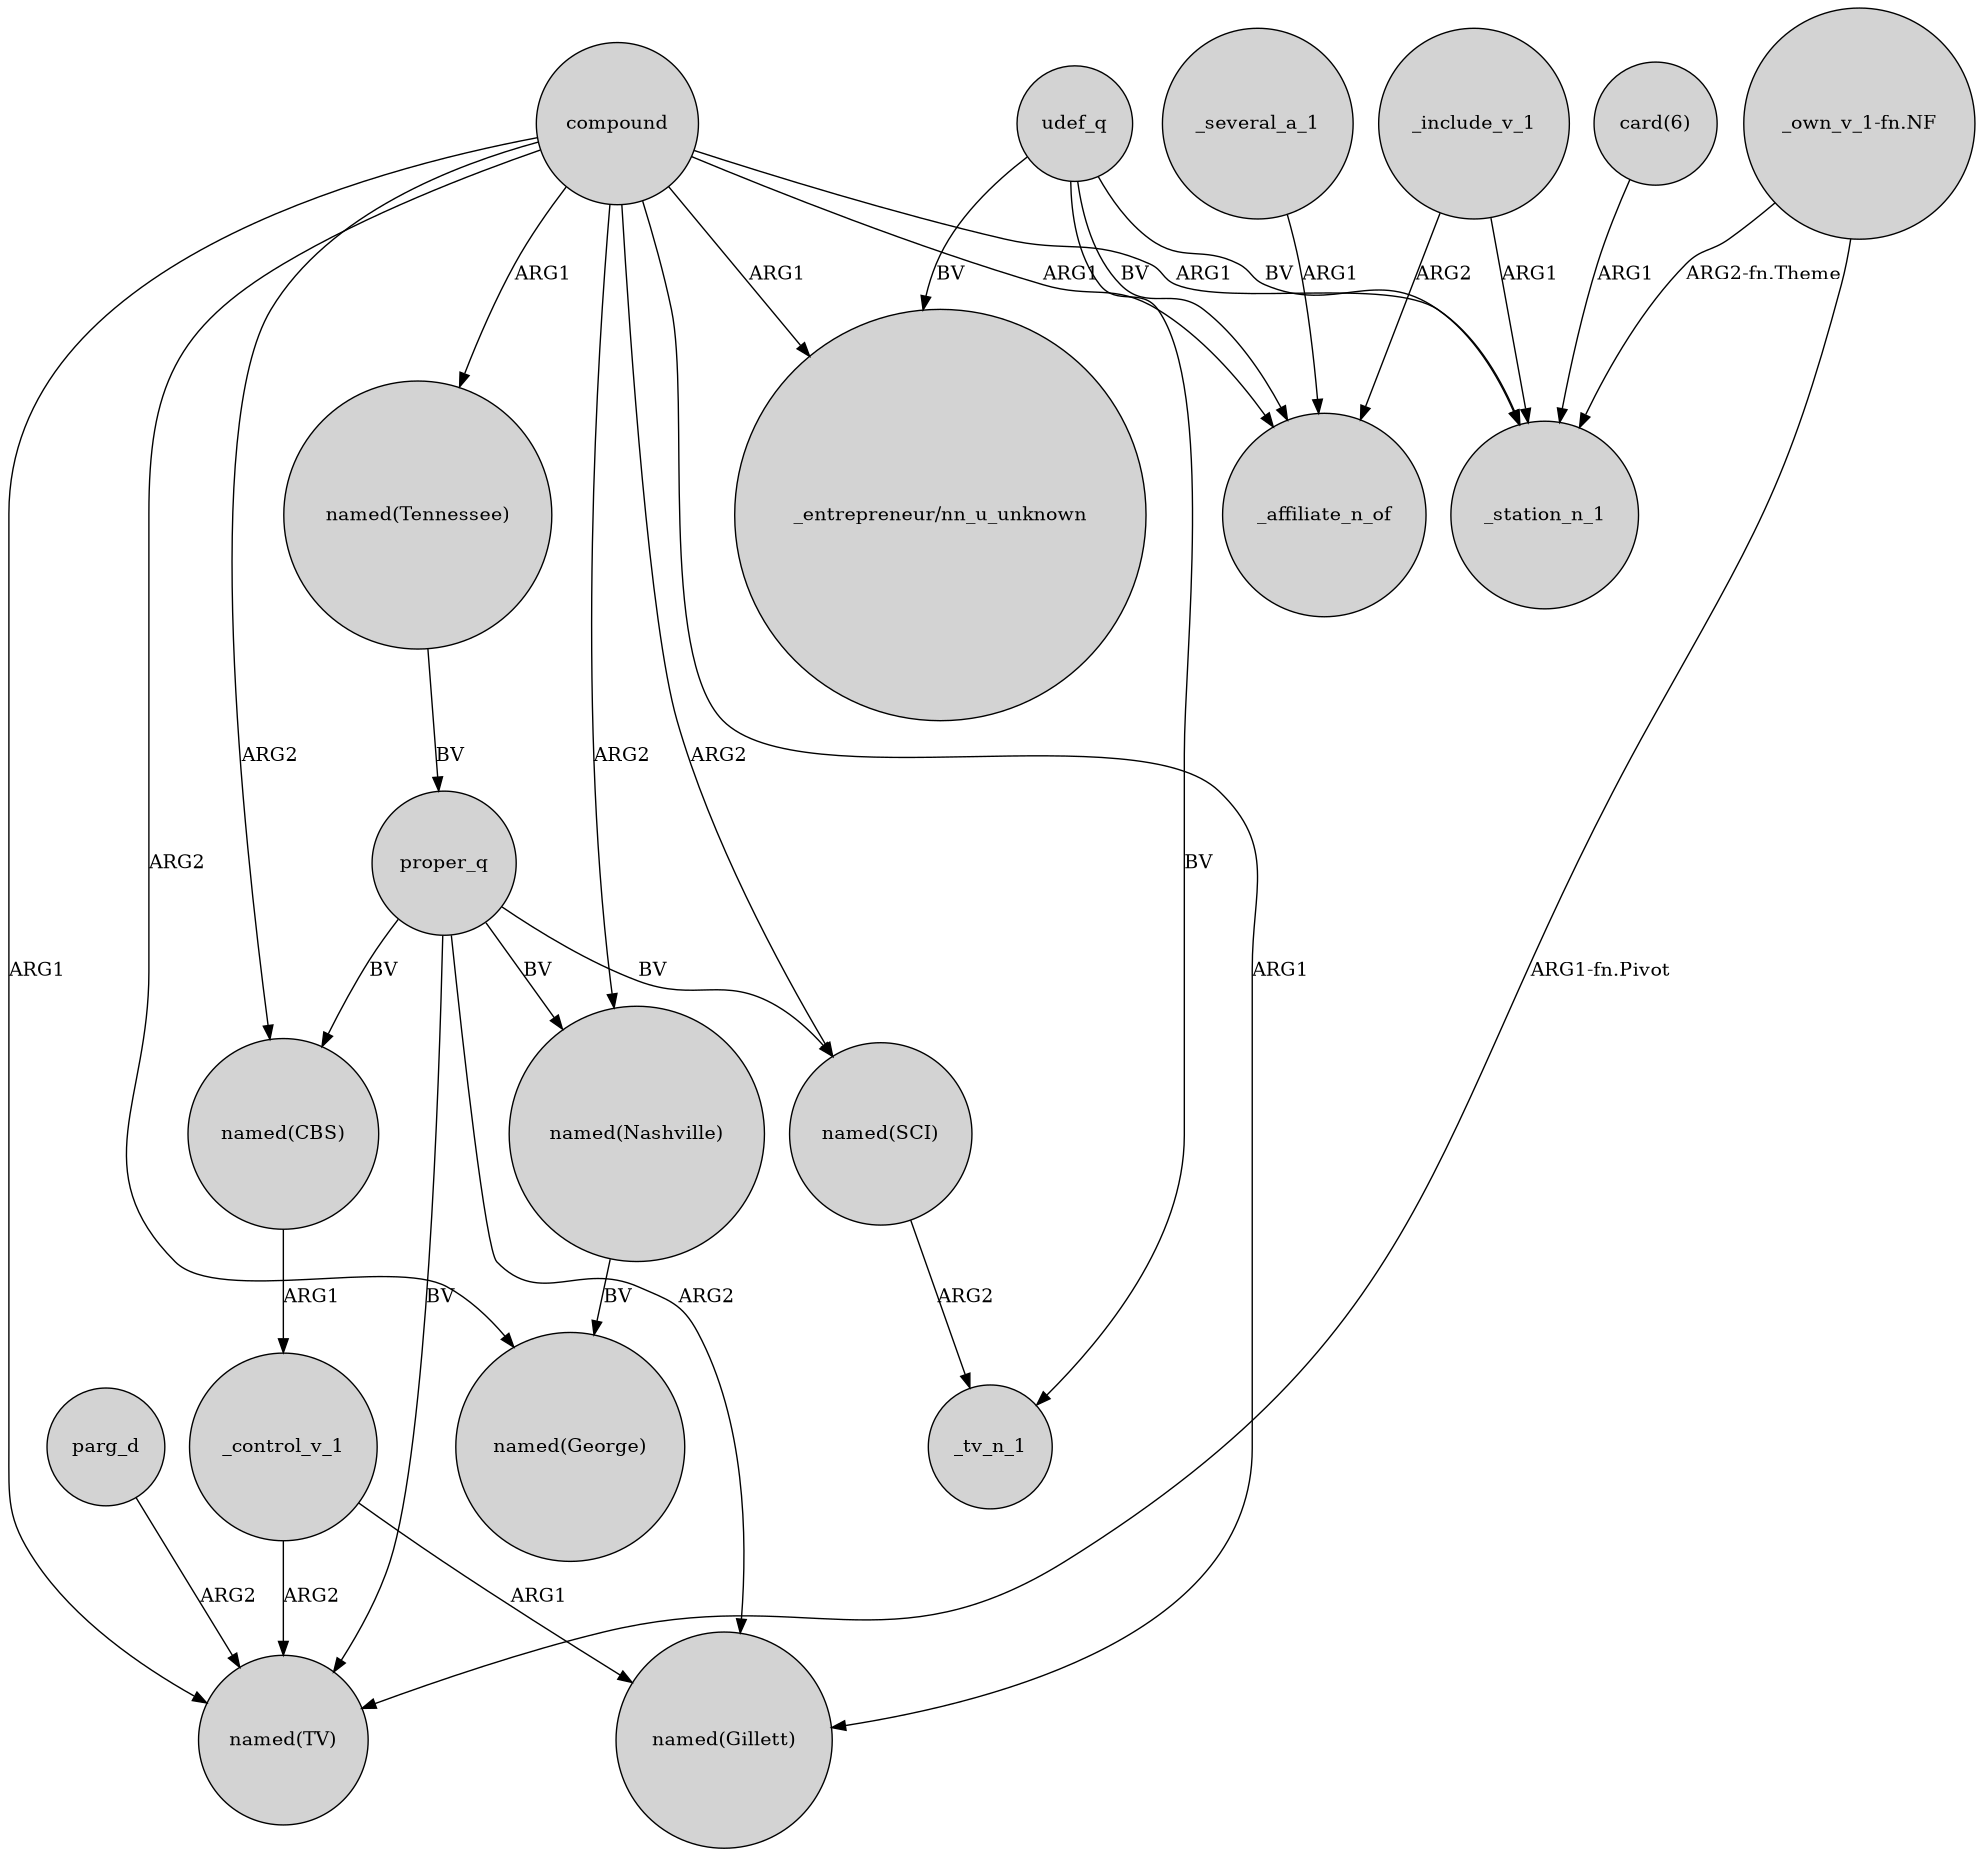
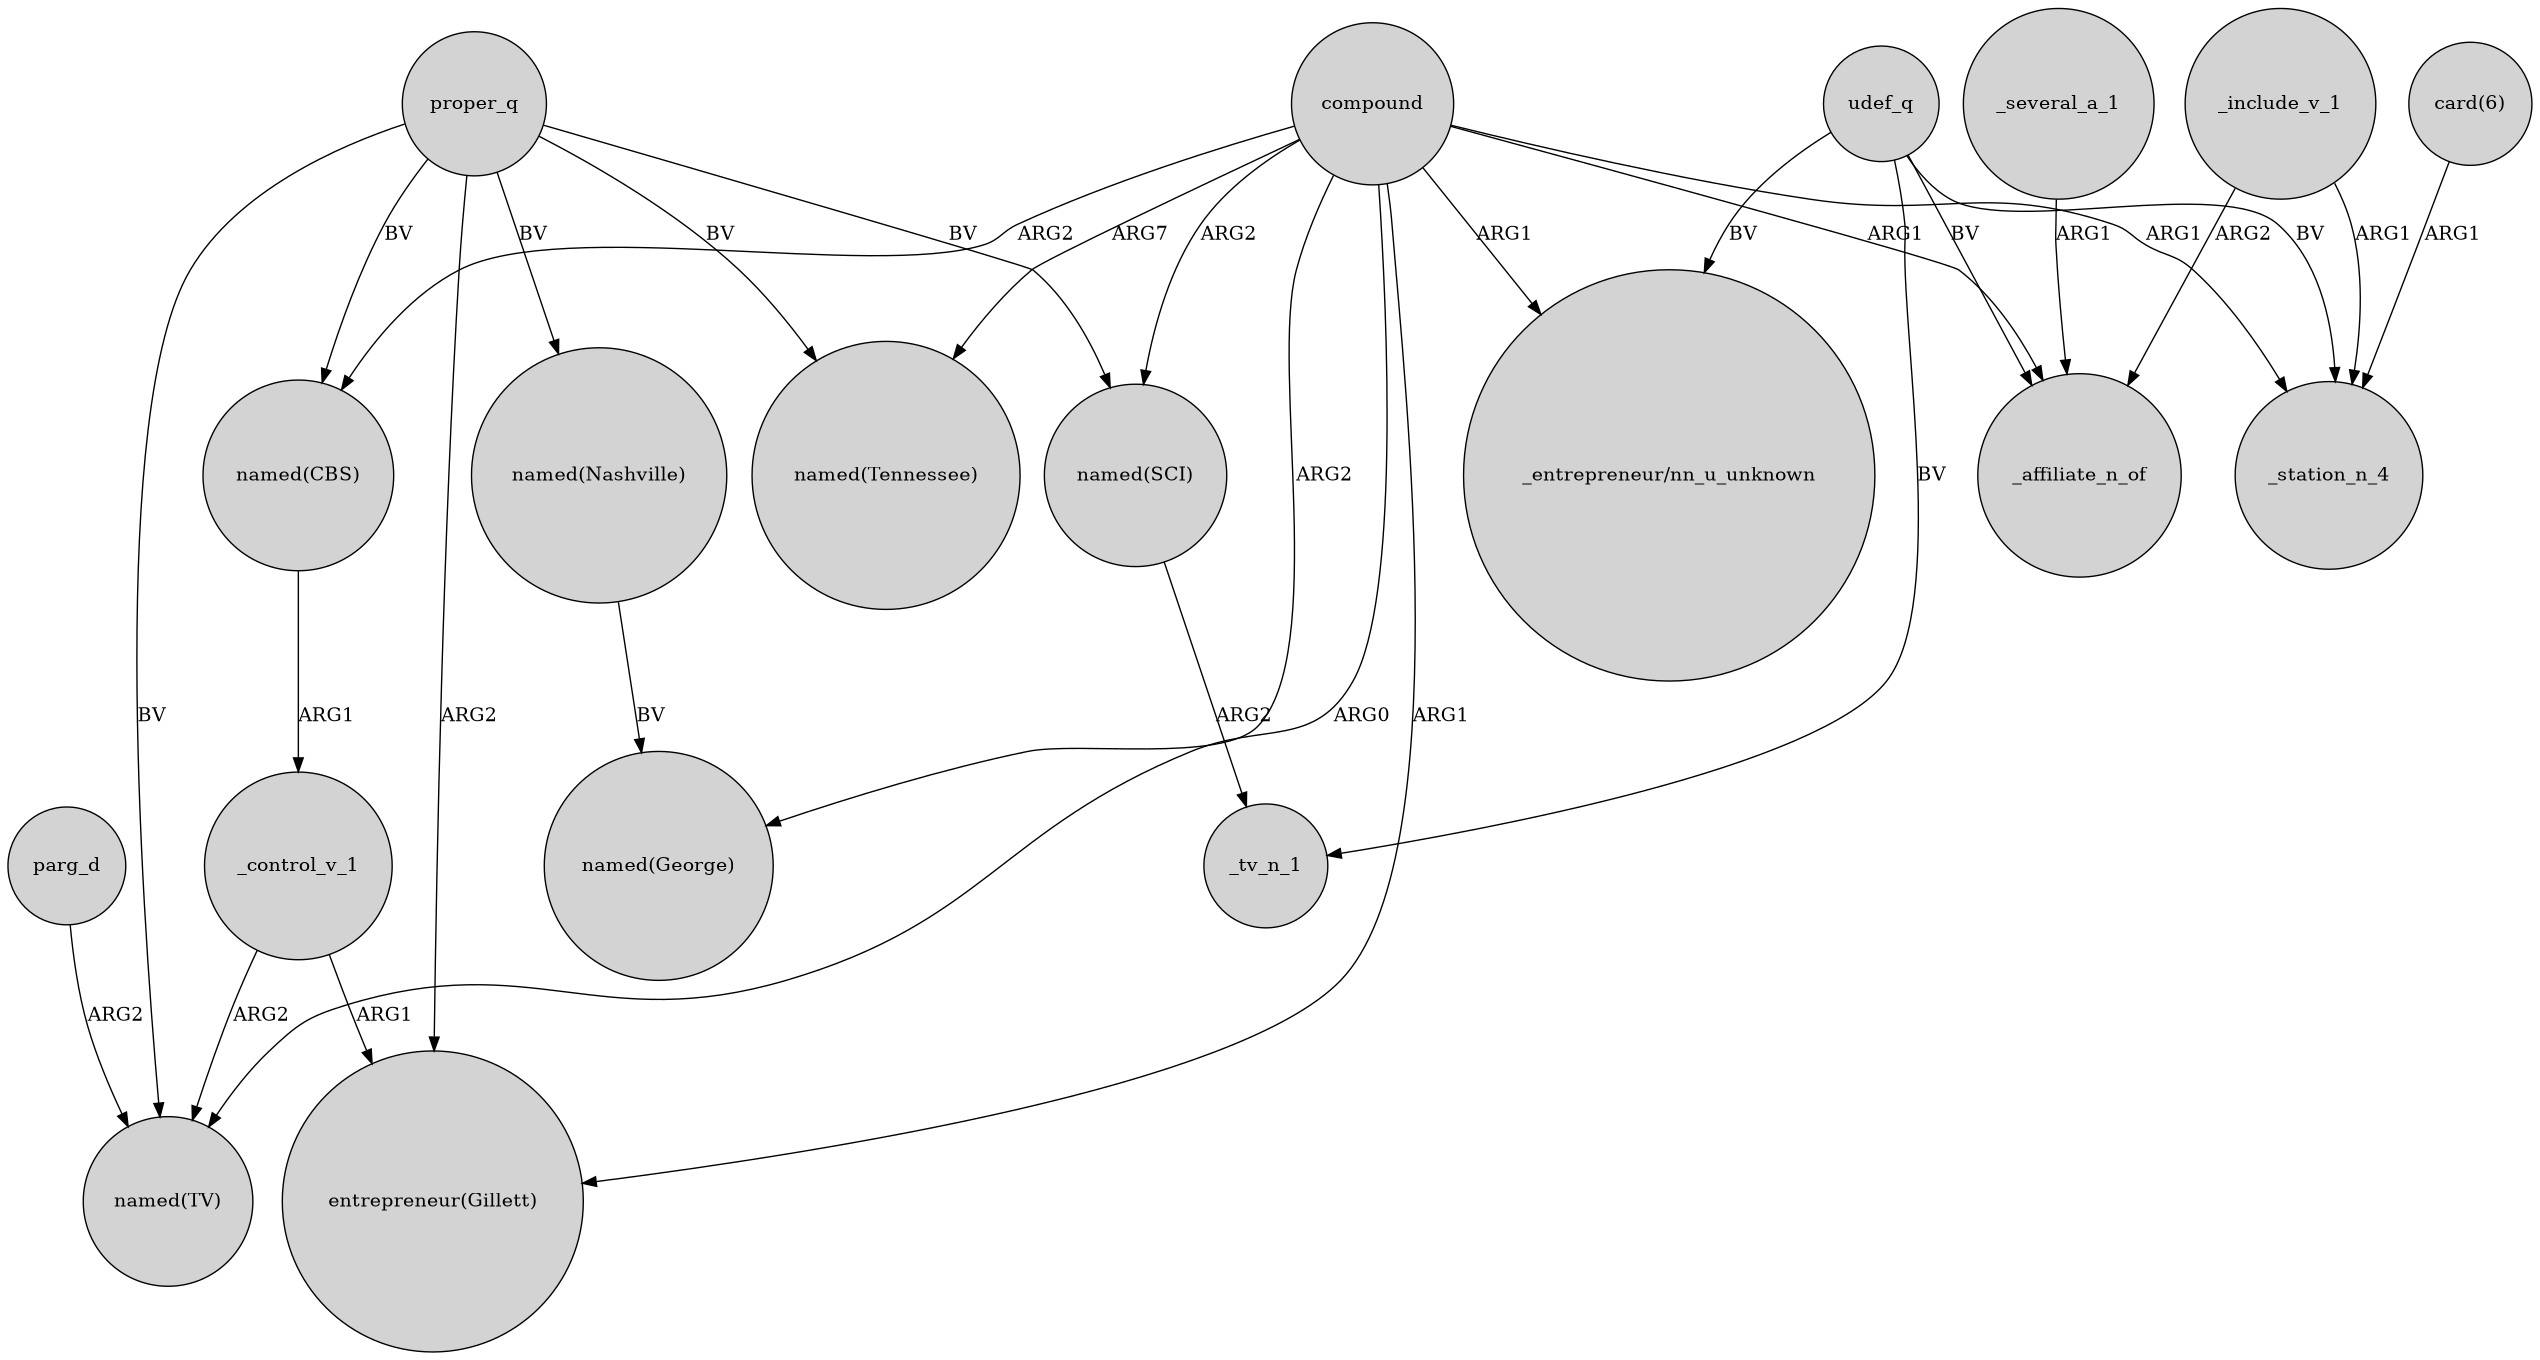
  digraph {
    node [shape=circle style=filled]
    _control_v_1
    "named(TV)"
-   "named(Gillett)"
+   "named(Gillett)" [label="entrepreneur(Gillett)"]
    _several_a_1
    _affiliate_n_of
    udef_q
    "_entrepreneur/nn_u_unknown"
-   _station_n_1
+   _station_n_1 [label=_station_n_4]
    _tv_n_1
    "card(6)"
    parg_d
    proper_q
    "named(CBS)"
    "named(Tennessee)"
    "named(Nashville)"
    "named(SCI)"
    "named(George)"
    compound
-   "_own_v_1-fn.NF"
    _include_v_1
    _control_v_1 -> "named(TV)" [label=ARG2]
    _control_v_1 -> "named(Gillett)" [label=ARG1]
    _several_a_1 -> _affiliate_n_of [label=ARG1]
    udef_q -> _affiliate_n_of [label=BV]
    udef_q -> "_entrepreneur/nn_u_unknown" [label=BV]
    udef_q -> _station_n_1 [label=BV]
    udef_q -> _tv_n_1 [label=BV]
    "card(6)" -> _station_n_1 [label=ARG1]
    parg_d -> "named(TV)" [label=ARG2]
    proper_q -> "named(TV)" [label=BV]
    proper_q -> "named(Gillett)" [label=ARG2]
    proper_q -> "named(CBS)" [label=BV]
-   "named(Tennessee)" -> proper_q [label=BV]
+   proper_q -> "named(Tennessee)" [label=BV]
    proper_q -> "named(Nashville)" [label=BV]
    proper_q -> "named(SCI)" [label=BV]
    "named(CBS)" -> _control_v_1 [label=ARG1]
    "named(Nashville)" -> "named(George)" [label=BV]
    "named(SCI)" -> _tv_n_1 [label=ARG2]
-   compound -> "named(TV)" [label=ARG1]
+   compound -> "named(TV)" [label=ARG0]
    compound -> "named(Gillett)" [label=ARG1]
    compound -> _affiliate_n_of [label=ARG1]
    compound -> "_entrepreneur/nn_u_unknown" [label=ARG1]
    compound -> _station_n_1 [label=ARG1]
    compound -> "named(CBS)" [label=ARG2]
-   compound -> "named(Tennessee)" [label=ARG1]
-   compound -> "named(Nashville)" [label=ARG2]
+   compound -> "named(Tennessee)" [label=ARG7]
    compound -> "named(SCI)" [label=ARG2]
    compound -> "named(George)" [label=ARG2]
-   "_own_v_1-fn.NF" -> "named(TV)" [label="ARG1-fn.Pivot"]
-   "_own_v_1-fn.NF" -> _station_n_1 [label="ARG2-fn.Theme"]
    _include_v_1 -> _affiliate_n_of [label=ARG2]
    _include_v_1 -> _station_n_1 [label=ARG1]
  }
